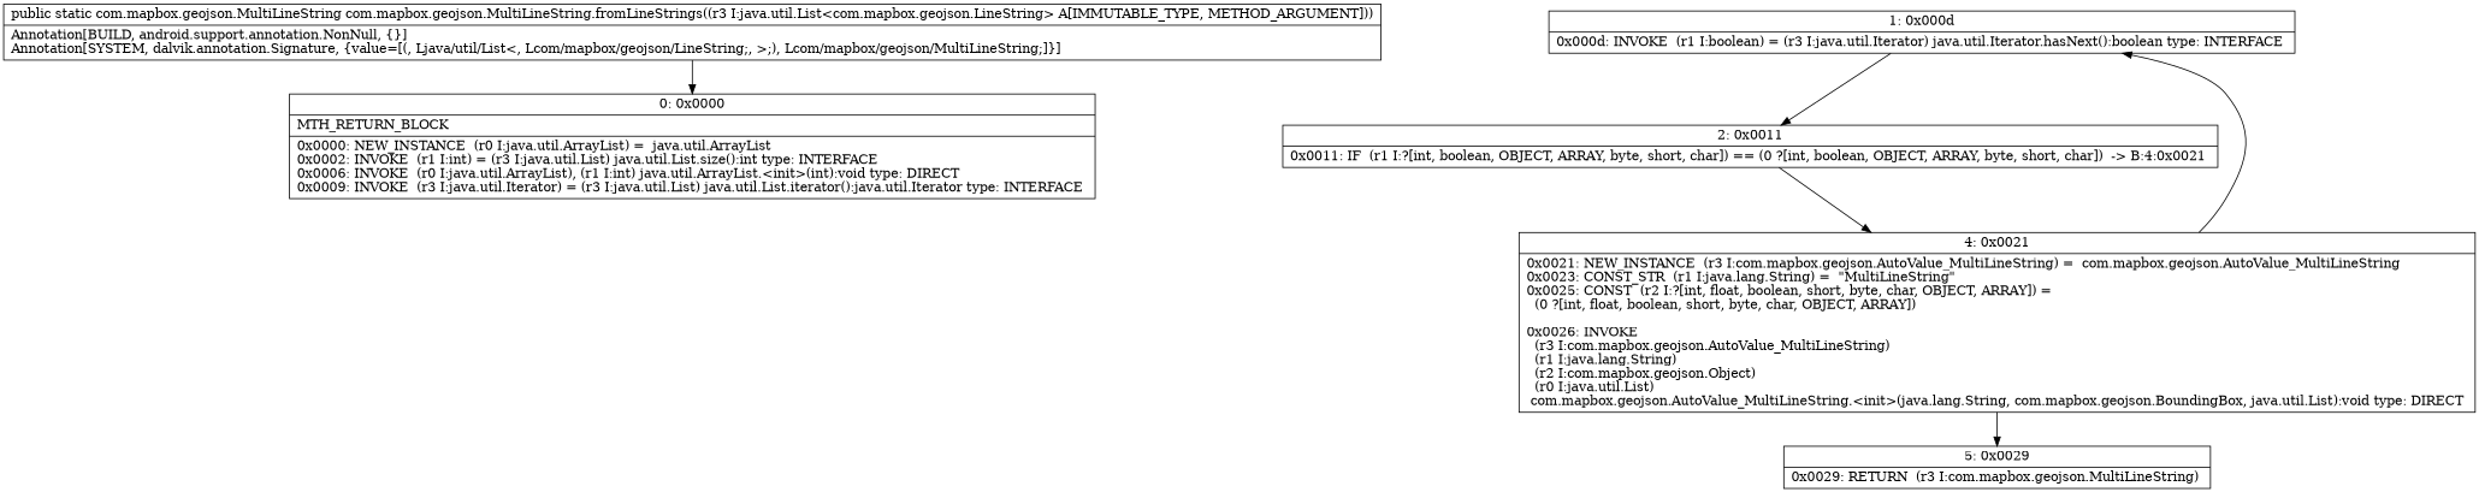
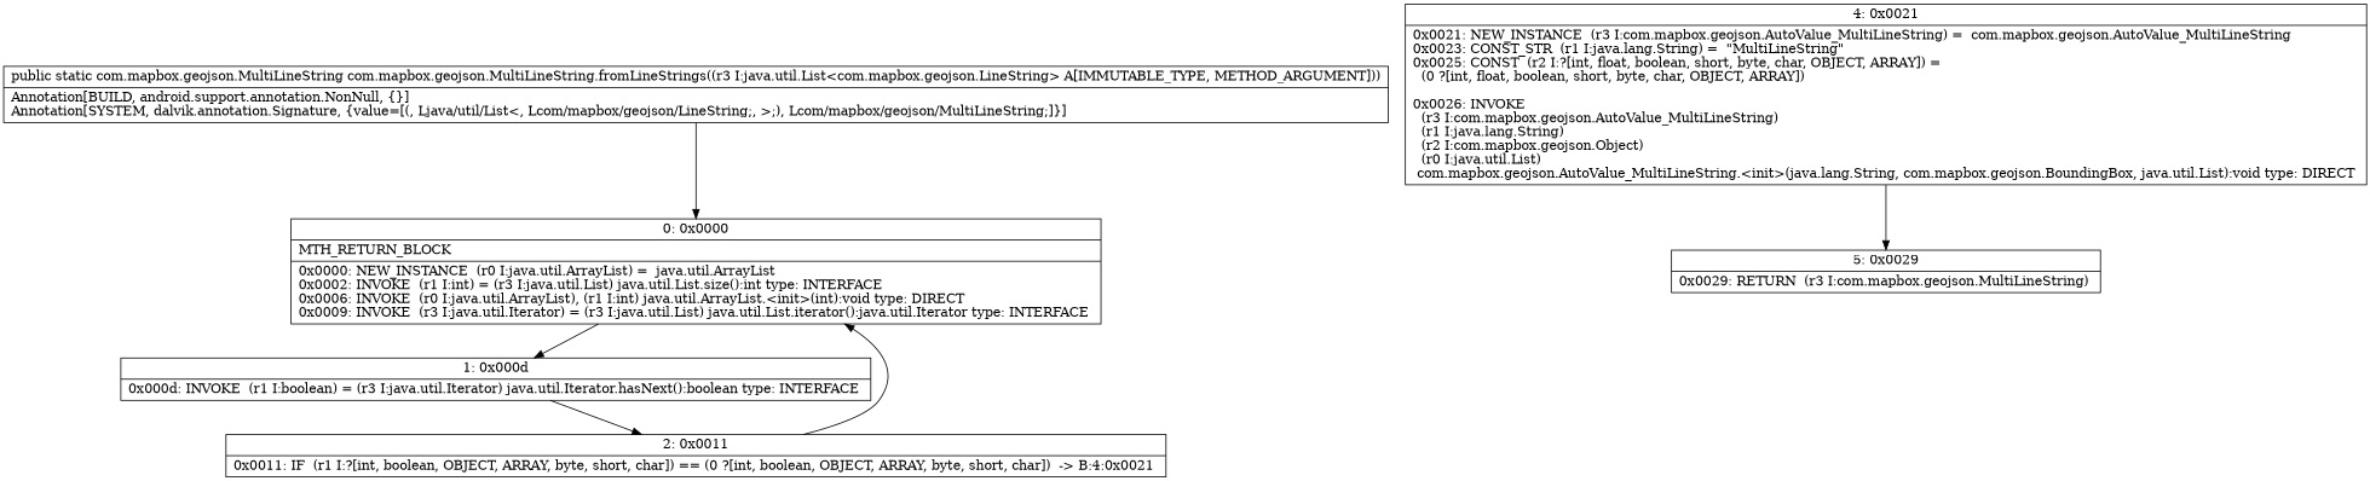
  digraph {
    node [shape=record]
    n1 [label="{0\:\ 0x0000|MTH_RETURN_BLOCK\l|0x0000: NEW_INSTANCE  (r0 I:java.util.ArrayList) =  java.util.ArrayList \l0x0002: INVOKE  (r1 I:int) = (r3 I:java.util.List) java.util.List.size():int type: INTERFACE \l0x0006: INVOKE  (r0 I:java.util.ArrayList), (r1 I:int) java.util.ArrayList.\<init\>(int):void type: DIRECT \l0x0009: INVOKE  (r3 I:java.util.Iterator) = (r3 I:java.util.List) java.util.List.iterator():java.util.Iterator type: INTERFACE \l}"]
    n2 [label="{1\:\ 0x000d|0x000d: INVOKE  (r1 I:boolean) = (r3 I:java.util.Iterator) java.util.Iterator.hasNext():boolean type: INTERFACE \l}"]
    n3 [label="{2\:\ 0x0011|0x0011: IF  (r1 I:?[int, boolean, OBJECT, ARRAY, byte, short, char]) == (0 ?[int, boolean, OBJECT, ARRAY, byte, short, char])  \-\> B:4:0x0021 \l}"]
    n4 [label="{4\:\ 0x0021|0x0021: NEW_INSTANCE  (r3 I:com.mapbox.geojson.AutoValue_MultiLineString) =  com.mapbox.geojson.AutoValue_MultiLineString \l0x0023: CONST_STR  (r1 I:java.lang.String) =  \"MultiLineString\" \l0x0025: CONST  (r2 I:?[int, float, boolean, short, byte, char, OBJECT, ARRAY]) = \l  (0 ?[int, float, boolean, short, byte, char, OBJECT, ARRAY])\l \l0x0026: INVOKE  \l  (r3 I:com.mapbox.geojson.AutoValue_MultiLineString)\l  (r1 I:java.lang.String)\l  (r2 I:com.mapbox.geojson.Object)\l  (r0 I:java.util.List)\l com.mapbox.geojson.AutoValue_MultiLineString.\<init\>(java.lang.String, com.mapbox.geojson.BoundingBox, java.util.List):void type: DIRECT \l}"]
    n5 [label="{5\:\ 0x0029|0x0029: RETURN  (r3 I:com.mapbox.geojson.MultiLineString) \l}"]
    n6 [label="{public static com.mapbox.geojson.MultiLineString com.mapbox.geojson.MultiLineString.fromLineStrings((r3 I:java.util.List\<com.mapbox.geojson.LineString\> A[IMMUTABLE_TYPE, METHOD_ARGUMENT]))  | Annotation[BUILD, android.support.annotation.NonNull, \{\}]\lAnnotation[SYSTEM, dalvik.annotation.Signature, \{value=[(, Ljava\/util\/List\<, Lcom\/mapbox\/geojson\/LineString;, \>;), Lcom\/mapbox\/geojson\/MultiLineString;]\}]\l}"]
-   n4 -> n2
+   n1 -> n2
    n2 -> n3
-   n3 -> n4
+   n3 -> n1
    n4 -> n5
    n6 -> n1
  }
